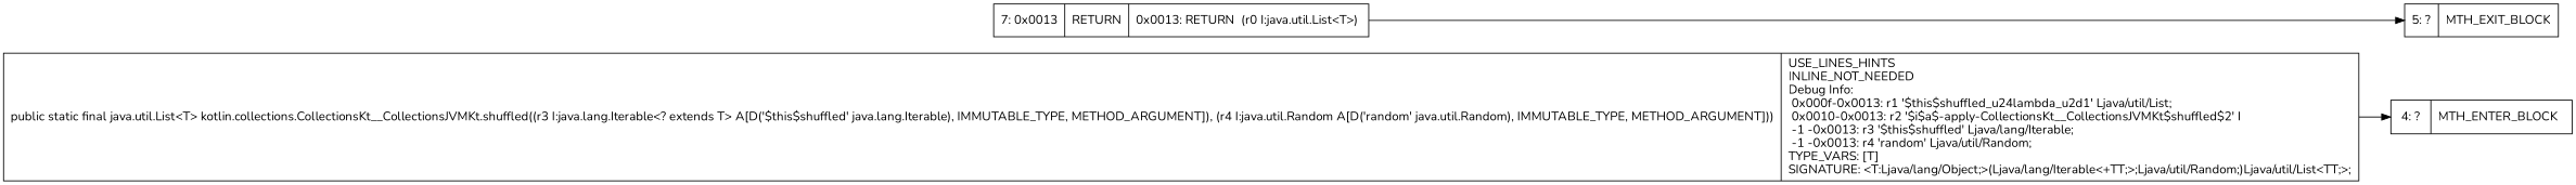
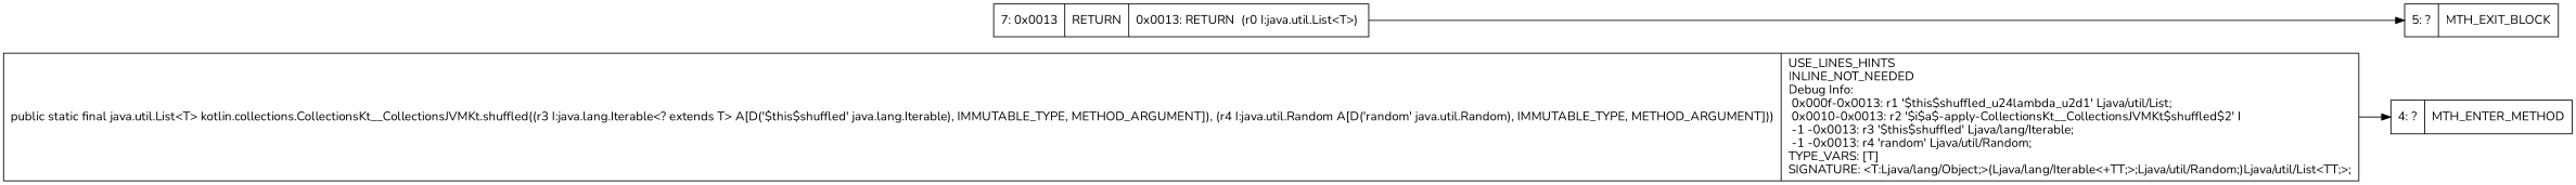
  digraph {
    fontname=Nunito
    rankdir=LR
    node [fontname=Nunito shape=record]
    edge [fontname=Nunito]
-   n1 [label="{4\:\ ?|MTH_ENTER_BLOCK\l}"]
+   n1 [label="{4\:\ ?|MTH_ENTER_METHOD\l}"]
    n2 [label="{7\:\ 0x0013|RETURN\l|0x0013: RETURN  (r0 I:java.util.List\<T\>) \l}"]
    n3 [label="{5\:\ ?|MTH_EXIT_BLOCK\l}"]
    n4 [label="{public static final java.util.List\<T\> kotlin.collections.CollectionsKt__CollectionsJVMKt.shuffled((r3 I:java.lang.Iterable\<? extends T\> A[D('$this$shuffled' java.lang.Iterable), IMMUTABLE_TYPE, METHOD_ARGUMENT]), (r4 I:java.util.Random A[D('random' java.util.Random), IMMUTABLE_TYPE, METHOD_ARGUMENT]))  | USE_LINES_HINTS\lINLINE_NOT_NEEDED\lDebug Info:\l  0x000f\-0x0013: r1 '$this$shuffled_u24lambda_u2d1' Ljava\/util\/List;\l  0x0010\-0x0013: r2 '$i$a$\-apply\-CollectionsKt__CollectionsJVMKt$shuffled$2' I\l  \-1 \-0x0013: r3 '$this$shuffled' Ljava\/lang\/Iterable;\l  \-1 \-0x0013: r4 'random' Ljava\/util\/Random;\lTYPE_VARS: [T]\lSIGNATURE: \<T:Ljava\/lang\/Object;\>(Ljava\/lang\/Iterable\<+TT;\>;Ljava\/util\/Random;)Ljava\/util\/List\<TT;\>;\l}"]
    n2 -> n3
    n4 -> n1
  }
